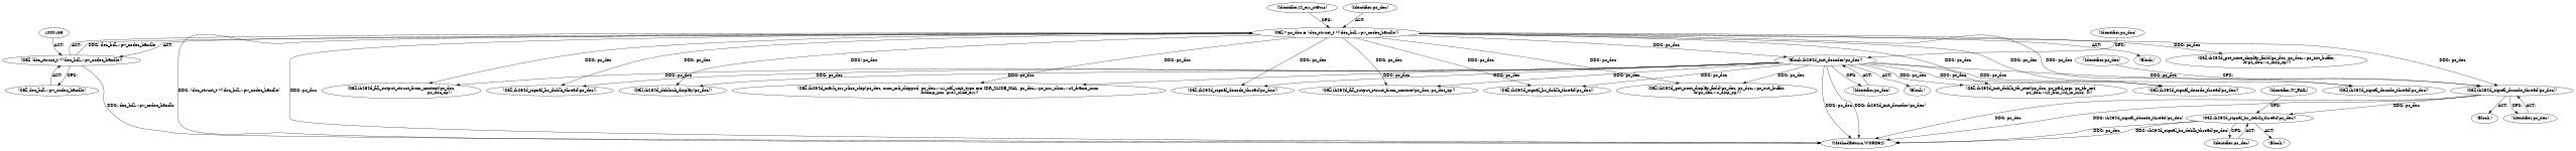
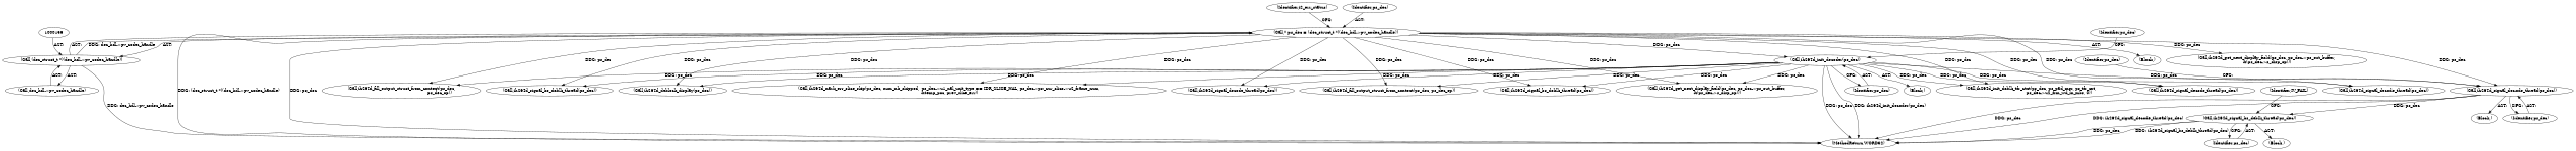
  digraph {
    n1 [label="(Call,ih264d_signal_bs_deblk_thread(ps_dec))"]
    n2 [label="(MethodReturn,WORD32)"]
    n3 [label="(Identifier,ps_dec)"]
    n4 [label="(Block,)"]
    n5 [label="(Call,ih264d_signal_decode_thread(ps_dec))"]
    n6 [label="(Block,)"]
    n7 [label="(Identifier,ps_dec)"]
-   n8 [label="(Block,ih264d_init_decoder(ps_dec))"]
+   n8 [label="(Call,ih264d_init_decoder(ps_dec))"]
    n9 [label="(Call,ih264d_fill_output_struct_from_context(ps_dec,\n                                                           ps_dec_op))"]
    n10 [label="(Call,ih264d_signal_bs_deblk_thread(ps_dec))"]
    n11 [label="(Call,ih264d_deblock_display(ps_dec))"]
    n12 [label="(Call,ih264d_mark_err_slice_skip(ps_dec, num_mb_skipped, ps_dec->u1_nal_unit_type == IDR_SLICE_NAL, ps_dec->ps_cur_slice->u2_frame_num,\n &temp_poc, prev_slice_err))"]
    n13 [label="(Call,ih264d_signal_decode_thread(ps_dec))"]
    n14 [label="(Identifier,ps_dec)"]
    n15 [label="(Call,ih264d_fill_output_struct_from_context(ps_dec, ps_dec_op))"]
    n16 [label="(Call,ih264d_signal_bs_deblk_thread(ps_dec))"]
    n17 [label="(Call,ih264d_get_next_display_field(ps_dec, ps_dec->ps_out_buffer,\n &(ps_dec->s_disp_op)))"]
    n18 [label="(Call,ih264d_init_deblk_tfr_ctxt(ps_dec, ps_pad_mgr, ps_tfr_cxt,\n                                           ps_dec->u2_frm_wd_in_mbs, 0))"]
    n19 [label="(Call,ih264d_signal_decode_thread(ps_dec))"]
    n20 [label="(Block,)"]
    n21 [label="(Call,ih264d_signal_decode_thread(ps_dec))"]
    n22 [label="(Call,* ps_dec = (dec_struct_t *)(dec_hdl->pv_codec_handle))"]
    n23 [label="(Call,(dec_struct_t *)(dec_hdl->pv_codec_handle))"]
    n24 [label="(Block,)"]
    n25 [label="(Call,ih264d_get_next_display_field(ps_dec, ps_dec->ps_out_buffer,\n &(ps_dec->s_disp_op)))"]
    n26 [label="(Call,dec_hdl->pv_codec_handle)"]
    n27 [label="(Identifier,ps_dec)"]
    n28 [label="(Identifier,ps_dec)"]
-   n29 [label="(Identifier,i4_err_status)"]
+   n29 [label="(Identifier,i2_err_status)"]
    n30 [label="(Identifier,IV_FAIL)"]
    n31 [label="(Identifier,ps_dec)"]
    1000156
    n1 -> n2 [label="DDG: ps_dec"]
    n1 -> n2 [label="DDG: ih264d_signal_bs_deblk_thread(ps_dec)"]
    n1 -> n3 [label="CFG: "]
    n1 -> n4 [label="AST: "]
    n3 -> n1 [label="AST: "]
    n5 -> n1 [label="DDG: ps_dec"]
    n5 -> n2 [label="DDG: ps_dec"]
    n5 -> n2 [label="DDG: ih264d_signal_decode_thread(ps_dec)"]
    n5 -> n6 [label="AST: "]
    n5 -> n7 [label="CFG: "]
    n7 -> n5 [label="AST: "]
    n8 -> n2 [label="DDG: ps_dec"]
    n8 -> n2 [label="DDG: ih264d_init_decoder(ps_dec)"]
    n8 -> n5 [label="DDG: ps_dec"]
    n8 -> n9 [label="DDG: ps_dec"]
    n8 -> n10 [label="DDG: ps_dec"]
    n8 -> n11 [label="DDG: ps_dec"]
    n8 -> n12 [label="DDG: ps_dec"]
    n8 -> n13 [label="DDG: ps_dec"]
    n8 -> n14 [label="CFG: "]
    n8 -> n15 [label="DDG: ps_dec"]
    n8 -> n16 [label="DDG: ps_dec"]
    n8 -> n17 [label="DDG: ps_dec"]
    n8 -> n18 [label="DDG: ps_dec"]
    n8 -> n19 [label="DDG: ps_dec"]
    n8 -> n20 [label="AST: "]
    n8 -> n21 [label="DDG: ps_dec"]
    n14 -> n8 [label="AST: "]
    n22 -> n2 [label="DDG: (dec_struct_t *)(dec_hdl->pv_codec_handle)"]
    n22 -> n2 [label="DDG: ps_dec"]
    n22 -> n5 [label="DDG: ps_dec"]
    n22 -> n8 [label="DDG: ps_dec"]
    n22 -> n9 [label="DDG: ps_dec"]
    n22 -> n10 [label="DDG: ps_dec"]
    n22 -> n11 [label="DDG: ps_dec"]
    n22 -> n12 [label="DDG: ps_dec"]
    n22 -> n13 [label="DDG: ps_dec"]
    n22 -> n15 [label="DDG: ps_dec"]
    n22 -> n16 [label="DDG: ps_dec"]
    n22 -> n17 [label="DDG: ps_dec"]
    n22 -> n18 [label="DDG: ps_dec"]
    n22 -> n19 [label="DDG: ps_dec"]
    n22 -> n21 [label="DDG: ps_dec"]
    n22 -> n23 [label="AST: "]
    n22 -> n24 [label="AST: "]
    n22 -> n25 [label="DDG: ps_dec"]
    n23 -> n2 [label="DDG: dec_hdl->pv_codec_handle"]
    n23 -> n22 [label="AST: "]
    n23 -> n22 [label="DDG: dec_hdl->pv_codec_handle"]
-   n23 -> n26 [label="CFG: "]
+   n23 -> n26 [label="AST: "]
    n26 -> n23 [label="AST: "]
    n27 -> n8 [label="CFG: "]
    n28 -> n5 [label="CFG: "]
    n29 -> n22 [label="CFG: "]
    n30 -> n1 [label="CFG: "]
    n31 -> n22 [label="AST: "]
    1000156 -> n23 [label="AST: "]
  }
